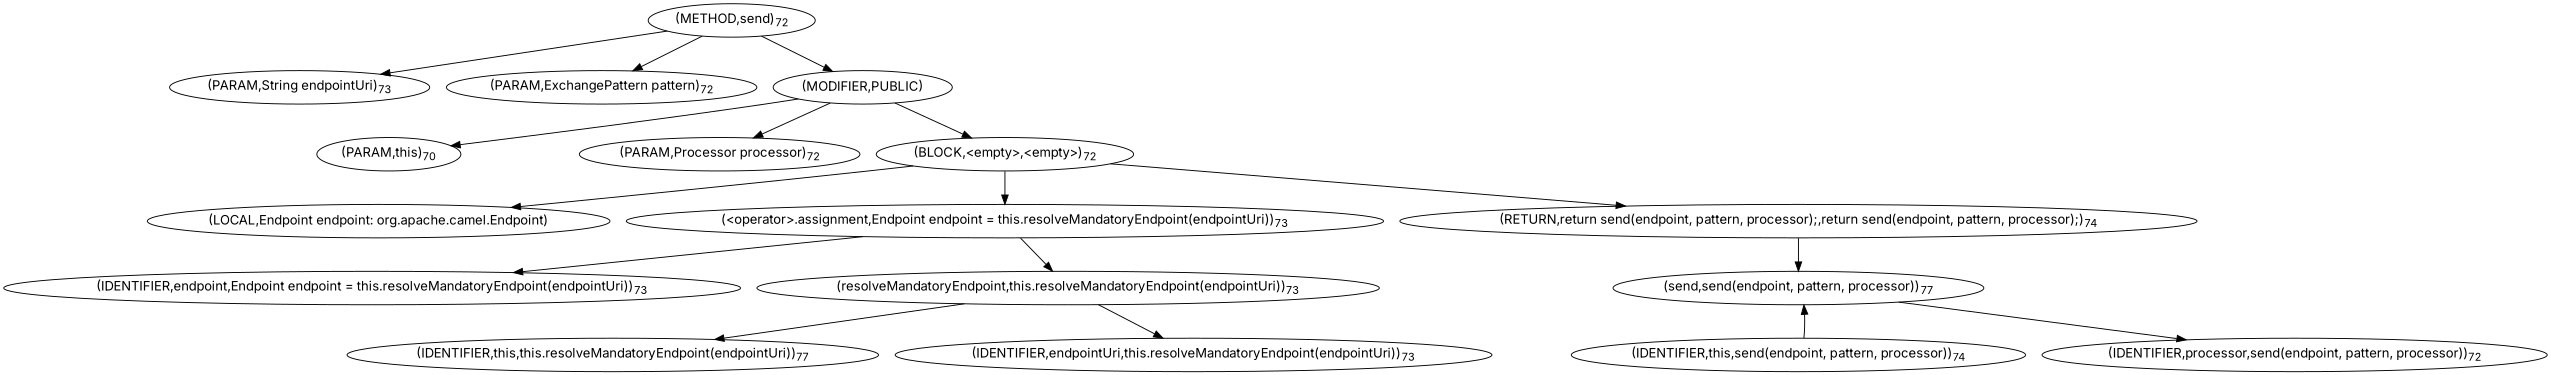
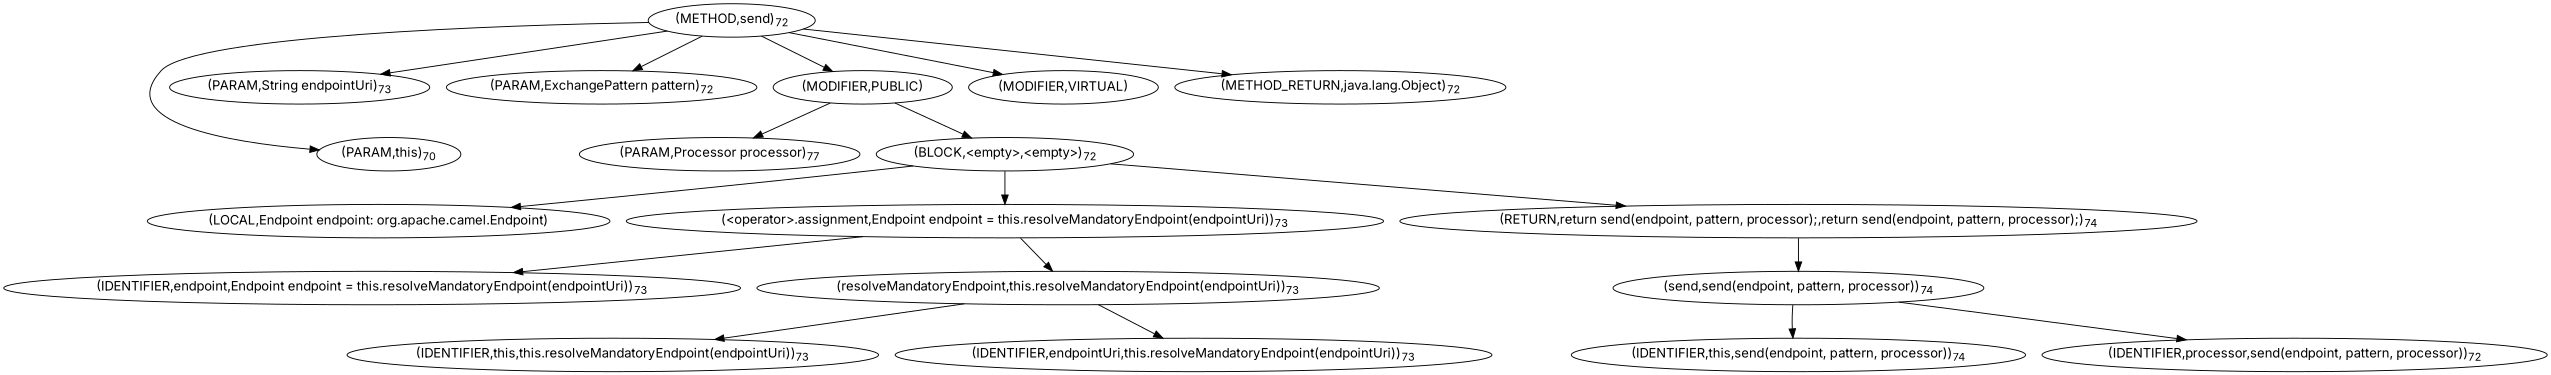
  digraph {
    fontname=Inter
    node [fontname=Inter]
    edge [fontname=Inter]
    n1 [label=<(METHOD,send)<SUB>72</SUB>>]
    n2 [label=<(PARAM,this)<SUB>70</SUB>>]
    n3 [label=<(PARAM,String endpointUri)<SUB>73</SUB>>]
    n4 [label=<(PARAM,ExchangePattern pattern)<SUB>72</SUB>>]
    n5 [label=<(MODIFIER,PUBLIC)>]
-   n8 [label=<(PARAM,Processor processor)<SUB>72</SUB>>]
+   n6 [label=<(MODIFIER,VIRTUAL)>]
+   n7 [label=<(METHOD_RETURN,java.lang.Object)<SUB>72</SUB>>]
+   n8 [label=<(PARAM,Processor processor)<SUB>77</SUB>>]
    n9 [label=<(BLOCK,&lt;empty&gt;,&lt;empty&gt;)<SUB>72</SUB>>]
    n10 [label=<(LOCAL,Endpoint endpoint: org.apache.camel.Endpoint)>]
    n11 [label=<(&lt;operator&gt;.assignment,Endpoint endpoint = this.resolveMandatoryEndpoint(endpointUri))<SUB>73</SUB>>]
    n12 [label=<(RETURN,return send(endpoint, pattern, processor);,return send(endpoint, pattern, processor);)<SUB>74</SUB>>]
    n13 [label=<(IDENTIFIER,endpoint,Endpoint endpoint = this.resolveMandatoryEndpoint(endpointUri))<SUB>73</SUB>>]
    n14 [label=<(resolveMandatoryEndpoint,this.resolveMandatoryEndpoint(endpointUri))<SUB>73</SUB>>]
-   n15 [label=<(send,send(endpoint, pattern, processor))<SUB>77</SUB>>]
-   n16 [label=<(IDENTIFIER,this,this.resolveMandatoryEndpoint(endpointUri))<SUB>77</SUB>>]
+   n15 [label=<(send,send(endpoint, pattern, processor))<SUB>74</SUB>>]
+   n16 [label=<(IDENTIFIER,this,this.resolveMandatoryEndpoint(endpointUri))<SUB>73</SUB>>]
    n17 [label=<(IDENTIFIER,endpointUri,this.resolveMandatoryEndpoint(endpointUri))<SUB>73</SUB>>]
    n18 [label=<(IDENTIFIER,this,send(endpoint, pattern, processor))<SUB>74</SUB>>]
    n19 [label=<(IDENTIFIER,processor,send(endpoint, pattern, processor))<SUB>72</SUB>>]
-   n5 -> n2
+   n1 -> n2
    n1 -> n3
    n1 -> n4
    n1 -> n5
+   n1 -> n6
+   n1 -> n7
    n5 -> n8
    n5 -> n9
    n9 -> n10
    n9 -> n11
    n9 -> n12
    n11 -> n13
    n11 -> n14
    n12 -> n15
    n14 -> n16
    n14 -> n17
-   n18 -> n15
+   n15 -> n18
    n15 -> n19
  }
